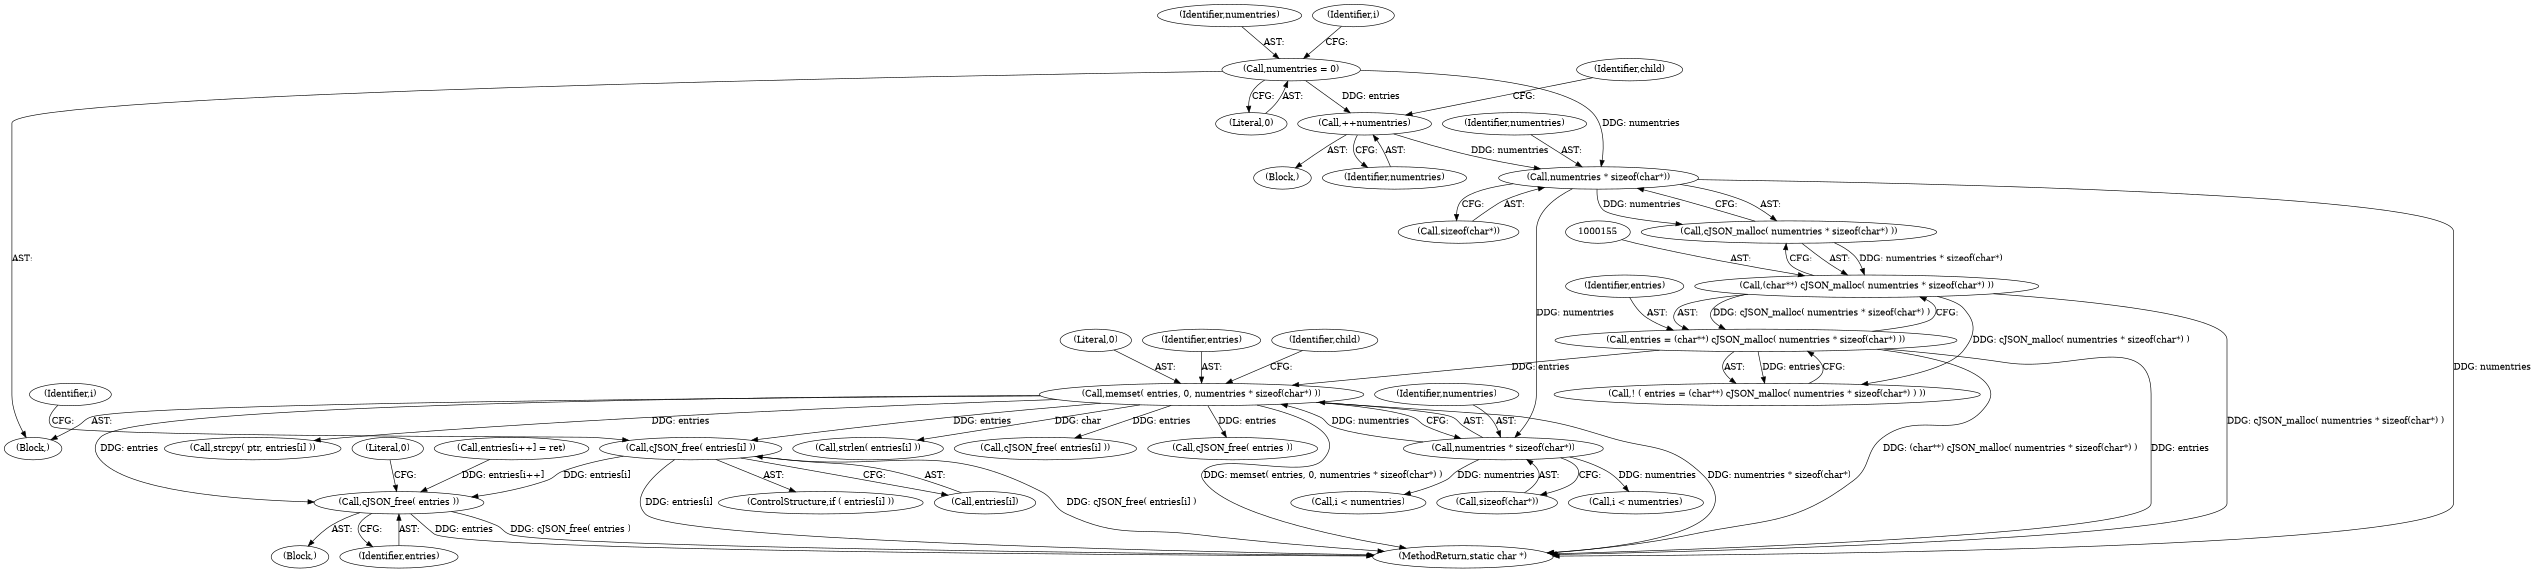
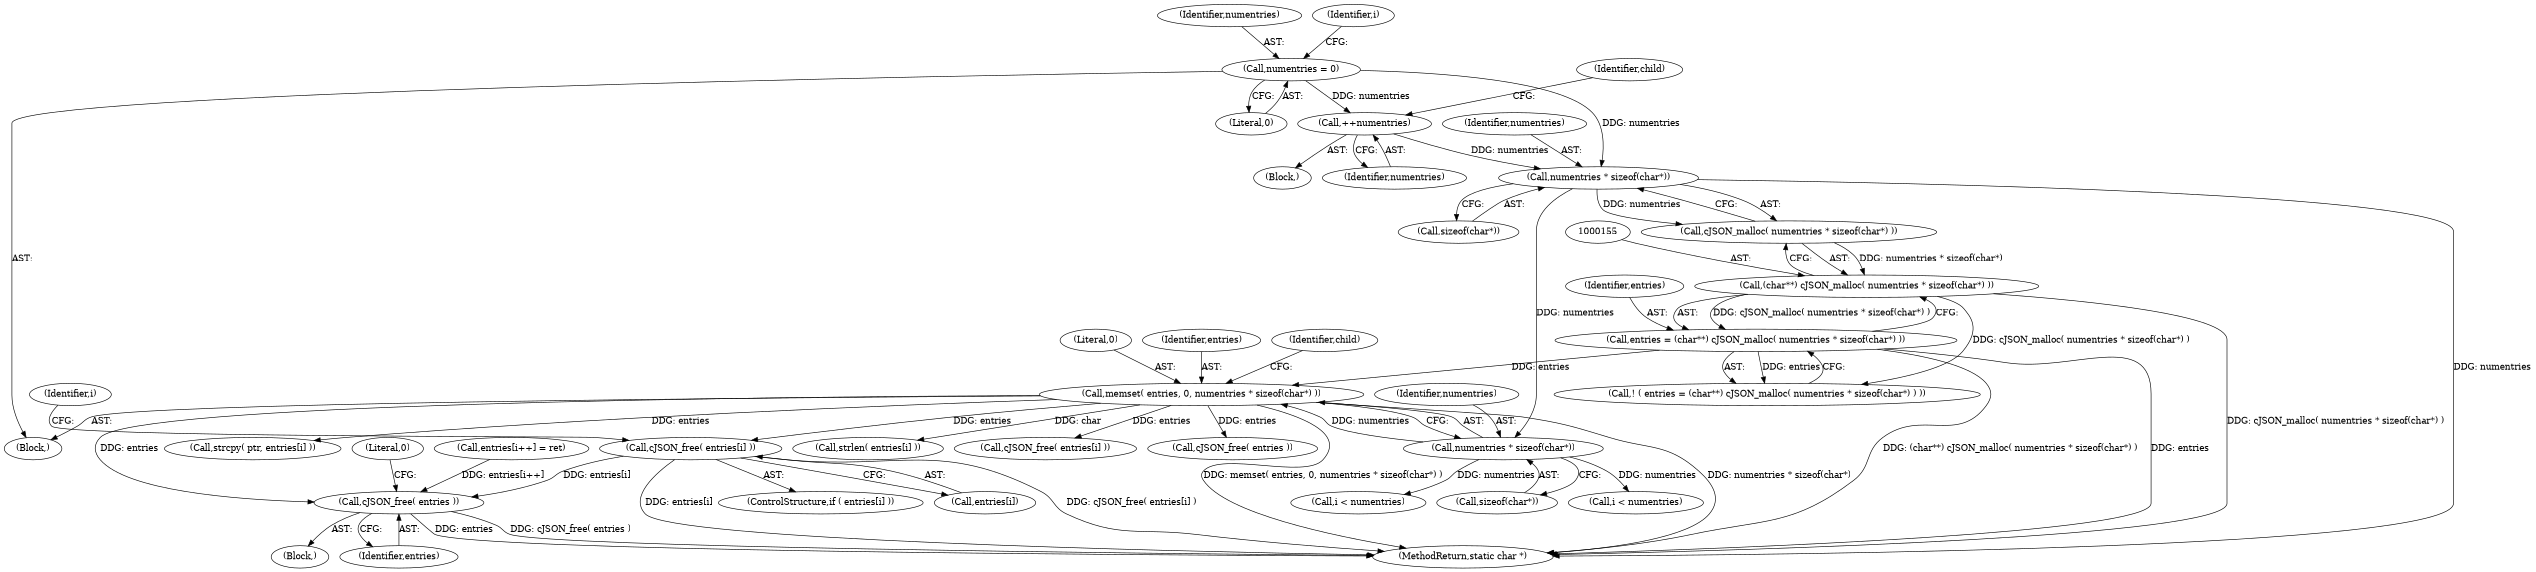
  digraph {
    n1 [label="(Call,cJSON_free( entries[i] ))"]
    n2 [label="(Call,cJSON_free( entries ))"]
    n3 [label="(ControlStructure,if ( entries[i] ))"]
    n4 [label="(Call,entries[i])"]
    n5 [label="(MethodReturn,static char *)"]
    n6 [label="(Block,)"]
    n7 [label="(Identifier,entries)"]
    n8 [label="(Call,memset( entries, 0, numentries * sizeof(char*) ))"]
    n9 [label="(Call,numentries * sizeof(char*))"]
    n10 [label="(Call,cJSON_free( entries ))"]
    n11 [label="(Block,)"]
    n12 [label="(Call,cJSON_free( entries[i] ))"]
    n13 [label="(Call,strcpy( ptr, entries[i] ))"]
    n14 [label="(Call,strlen( entries[i] ))"]
    n15 [label="(Call,i < numentries)"]
    n16 [label="(Call,sizeof(char*))"]
    n17 [label="(Call,i < numentries)"]
    n18 [label="(Call,entries = (char**) cJSON_malloc( numentries * sizeof(char*) ))"]
    n19 [label="(Call,(char**) cJSON_malloc( numentries * sizeof(char*) ))"]
    n20 [label="(Call,! ( entries = (char**) cJSON_malloc( numentries * sizeof(char*) ) ))"]
    n21 [label="(Call,cJSON_malloc( numentries * sizeof(char*) ))"]
    n22 [label="(Call,numentries * sizeof(char*))"]
    n23 [label="(Call,sizeof(char*))"]
    n24 [label="(Call,numentries = 0)"]
    n25 [label="(Call,++numentries)"]
    n26 [label="(Literal,0)"]
    n27 [label="(Identifier,numentries)"]
    n28 [label="(Block,)"]
    n29 [label="(Identifier,entries)"]
    n30 [label="(Identifier,numentries)"]
    n31 [label="(Identifier,numentries)"]
    n32 [label="(Identifier,child)"]
    n33 [label="(Identifier,entries)"]
    n34 [label="(Identifier,child)"]
    n35 [label="(Identifier,i)"]
    n36 [label="(Literal,0)"]
    n37 [label="(Literal,0)"]
    n38 [label="(Call,entries[i++] = ret)"]
    n39 [label="(Identifier,numentries)"]
    n40 [label="(Identifier,i)"]
    1000155
    n1 -> n2 [label="DDG: entries[i]"]
    n1 -> n3 [label="AST: "]
    n1 -> n4 [label="CFG: "]
    n1 -> n5 [label="DDG: entries[i]"]
    n1 -> n5 [label="DDG: cJSON_free( entries[i] )"]
    n2 -> n5 [label="DDG: cJSON_free( entries )"]
    n2 -> n5 [label="DDG: entries"]
    n2 -> n6 [label="AST: "]
    n2 -> n7 [label="CFG: "]
    n4 -> n1 [label="AST: "]
    n7 -> n2 [label="AST: "]
    n8 -> n1 [label="DDG: entries"]
    n8 -> n2 [label="DDG: entries"]
    n8 -> n5 [label="DDG: numentries * sizeof(char*)"]
    n8 -> n5 [label="DDG: memset( entries, 0, numentries * sizeof(char*) )"]
    n8 -> n9 [label="CFG: "]
    n8 -> n10 [label="DDG: entries"]
    n8 -> n11 [label="AST: "]
    n8 -> n12 [label="DDG: entries"]
    n8 -> n13 [label="DDG: entries"]
    n8 -> n14 [label="DDG: char"]
    n9 -> n8 [label="AST: "]
    n9 -> n8 [label="DDG: numentries"]
    n9 -> n15 [label="DDG: numentries"]
    n9 -> n16 [label="CFG: "]
    n9 -> n17 [label="DDG: numentries"]
    n16 -> n9 [label="AST: "]
    n18 -> n5 [label="DDG: entries"]
    n18 -> n5 [label="DDG: (char**) cJSON_malloc( numentries * sizeof(char*) )"]
    n18 -> n8 [label="DDG: entries"]
    n18 -> n19 [label="CFG: "]
    n18 -> n20 [label="AST: "]
    n18 -> n20 [label="DDG: entries"]
    n19 -> n5 [label="DDG: cJSON_malloc( numentries * sizeof(char*) )"]
    n19 -> n18 [label="AST: "]
    n19 -> n18 [label="DDG: cJSON_malloc( numentries * sizeof(char*) )"]
    n19 -> n20 [label="DDG: cJSON_malloc( numentries * sizeof(char*) )"]
    n19 -> n21 [label="CFG: "]
    n20 -> n18 [label="CFG: "]
    n21 -> n19 [label="AST: "]
    n21 -> n19 [label="DDG: numentries * sizeof(char*)"]
    n21 -> n22 [label="CFG: "]
    n22 -> n5 [label="DDG: numentries"]
    n22 -> n9 [label="DDG: numentries"]
    n22 -> n21 [label="AST: "]
    n22 -> n21 [label="DDG: numentries"]
    n22 -> n23 [label="CFG: "]
    n23 -> n22 [label="AST: "]
    n24 -> n11 [label="AST: "]
    n24 -> n22 [label="DDG: numentries"]
-   n24 -> n25 [label="DDG: entries"]
+   n24 -> n25 [label="DDG: numentries"]
    n24 -> n26 [label="CFG: "]
    n25 -> n22 [label="DDG: numentries"]
    n25 -> n27 [label="CFG: "]
    n25 -> n28 [label="AST: "]
    n26 -> n24 [label="AST: "]
    n27 -> n25 [label="AST: "]
    n29 -> n18 [label="AST: "]
    n30 -> n22 [label="AST: "]
    n31 -> n24 [label="AST: "]
    n32 -> n25 [label="CFG: "]
    n33 -> n8 [label="AST: "]
    n34 -> n8 [label="CFG: "]
    n35 -> n1 [label="CFG: "]
    n36 -> n2 [label="CFG: "]
    n37 -> n8 [label="AST: "]
    n38 -> n2 [label="DDG: entries[i++]"]
    n39 -> n9 [label="AST: "]
    n40 -> n24 [label="CFG: "]
    1000155 -> n19 [label="AST: "]
  }
